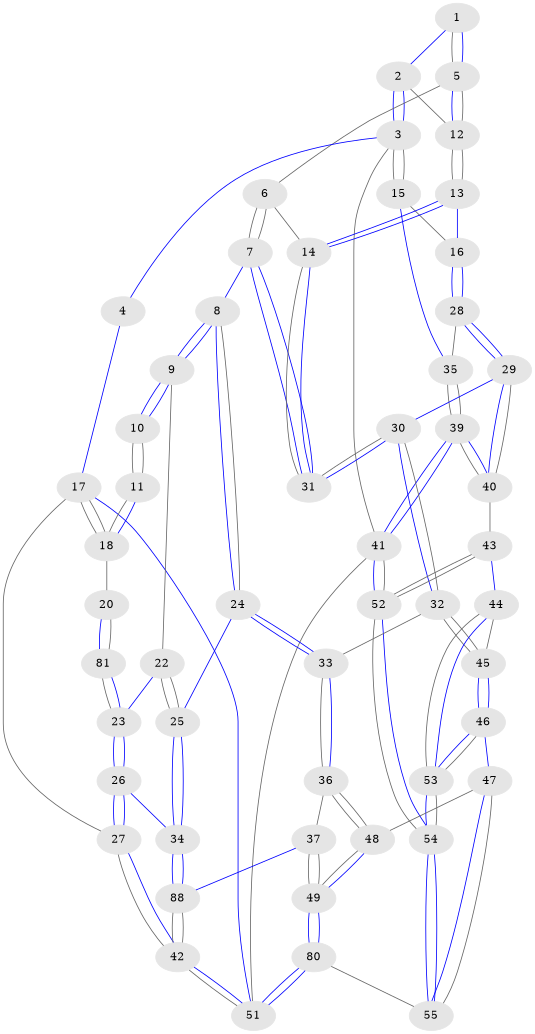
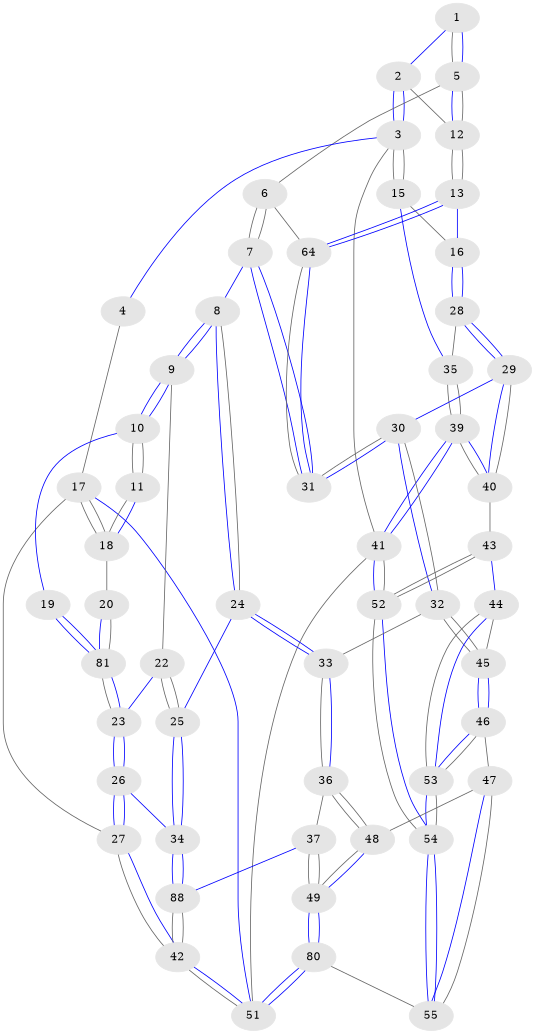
  graph {
    fontname="DejaVu Serif"
    node [color=gray90 fontname="DejaVu Serif" style=filled]
    edge [color=blue fontname="DejaVu Serif"]
    1
    2
    5
    3
    12
    6
    4
    15
    41
    13
    17
    16
    35
    51
    52
    11
    18
    27
    7
-   14
+   14 [label=64]
    8
    31
    9
    24
    10
    22
    25
    33
+   19
    23
    n31 [label=81]
    20
    28
    39
    29
    42
    26
    34
    36
    n40 [label=88]
    30
    40
    32
    43
    45
    46
    37
    48
    49
    n50 [label=80]
    44
    54
    53
    47
    55
    1 -- 2
    1 -- 5 [color=gray40]
    1 -- 5
    2 -- 3
    2 -- 3
    2 -- 12 [color=gray40]
    5 -- 12
    5 -- 12 [color=gray40]
    5 -- 6 [color=gray40]
    3 -- 4
    3 -- 15 [color=gray40]
    3 -- 15 [color=gray40]
    3 -- 41 [color=gray40]
    12 -- 13 [color=gray40]
    12 -- 13 [color=gray40]
    6 -- 7 [color=gray40]
    6 -- 7 [color=gray40]
    6 -- 14 [color=gray40]
-   4 -- 17
+   4 -- 17 [color=gray40]
    15 -- 16 [color=gray40]
    15 -- 35
    41 -- 51 [color=gray40]
    41 -- 52
    41 -- 52 [color=gray40]
    13 -- 16
    13 -- 14
    13 -- 14
    17 -- 51
    17 -- 18 [color=gray40]
    17 -- 18 [color=gray40]
    17 -- 27 [color=gray40]
    16 -- 28
    16 -- 28
    35 -- 39 [color=gray40]
    35 -- 39 [color=gray40]
    52 -- 54 [color=gray40]
    52 -- 54
    11 -- 18 [color=gray40]
    11 -- 18
    18 -- 20 [color=gray40]
    27 -- 42 [color=gray40]
    27 -- 42
    7 -- 8
    7 -- 31
    7 -- 31
    14 -- 31 [color=gray40]
    14 -- 31
    8 -- 9
    8 -- 9
    8 -- 24
    8 -- 24 [color=gray40]
    9 -- 10
    9 -- 10
    9 -- 22 [color=gray40]
    24 -- 25
    24 -- 33
    24 -- 33
    10 -- 11 [color=gray40]
    10 -- 11 [color=gray40]
+   10 -- 19
    22 -- 25 [color=gray40]
    22 -- 25 [color=gray40]
    22 -- 23
    25 -- 34
    25 -- 34
    33 -- 36 [color=gray40]
    33 -- 36
+   19 -- n31
+   19 -- n31
    23 -- 26
    23 -- 26
    n31 -- 23 [color=gray40]
    n31 -- 23
    20 -- n31
    20 -- n31 [color=gray40]
    28 -- 35 [color=gray40]
    28 -- 29
    28 -- 29
    39 -- 41
    39 -- 41
    39 -- 40 [color=gray40]
    39 -- 40
    29 -- 30
    29 -- 40
    29 -- 40 [color=gray40]
    42 -- 51 [color=gray40]
    42 -- 51
    26 -- 27
    26 -- 27
    26 -- 34
    34 -- n40
    34 -- n40
    36 -- 37 [color=gray40]
    36 -- 48 [color=gray40]
    36 -- 48 [color=gray40]
    n40 -- 42 [color=gray40]
    n40 -- 42 [color=gray40]
    30 -- 31 [color=gray40]
    30 -- 31
    30 -- 32
    30 -- 32 [color=gray40]
    40 -- 43 [color=gray40]
    32 -- 33 [color=gray40]
    32 -- 45 [color=gray40]
    32 -- 45 [color=gray40]
    43 -- 52 [color=gray40]
    43 -- 52 [color=gray40]
    43 -- 44
    45 -- 46
    45 -- 46
    46 -- 53
    46 -- 53 [color=gray40]
-   46 -- 47
+   46 -- 47 [color=gray40]
    37 -- n40
    37 -- 49 [color=gray40]
    37 -- 49 [color=gray40]
    48 -- 49 [color=gray40]
    48 -- 49
    49 -- n50
    49 -- n50
    n50 -- 51
    n50 -- 51
    n50 -- 55 [color=gray40]
    44 -- 45 [color=gray40]
    44 -- 53 [color=gray40]
    44 -- 53
    54 -- 55
    54 -- 55
    53 -- 54
    53 -- 54 [color=gray40]
    47 -- 48 [color=gray40]
    47 -- 55
    47 -- 55 [color=gray40]
  }
